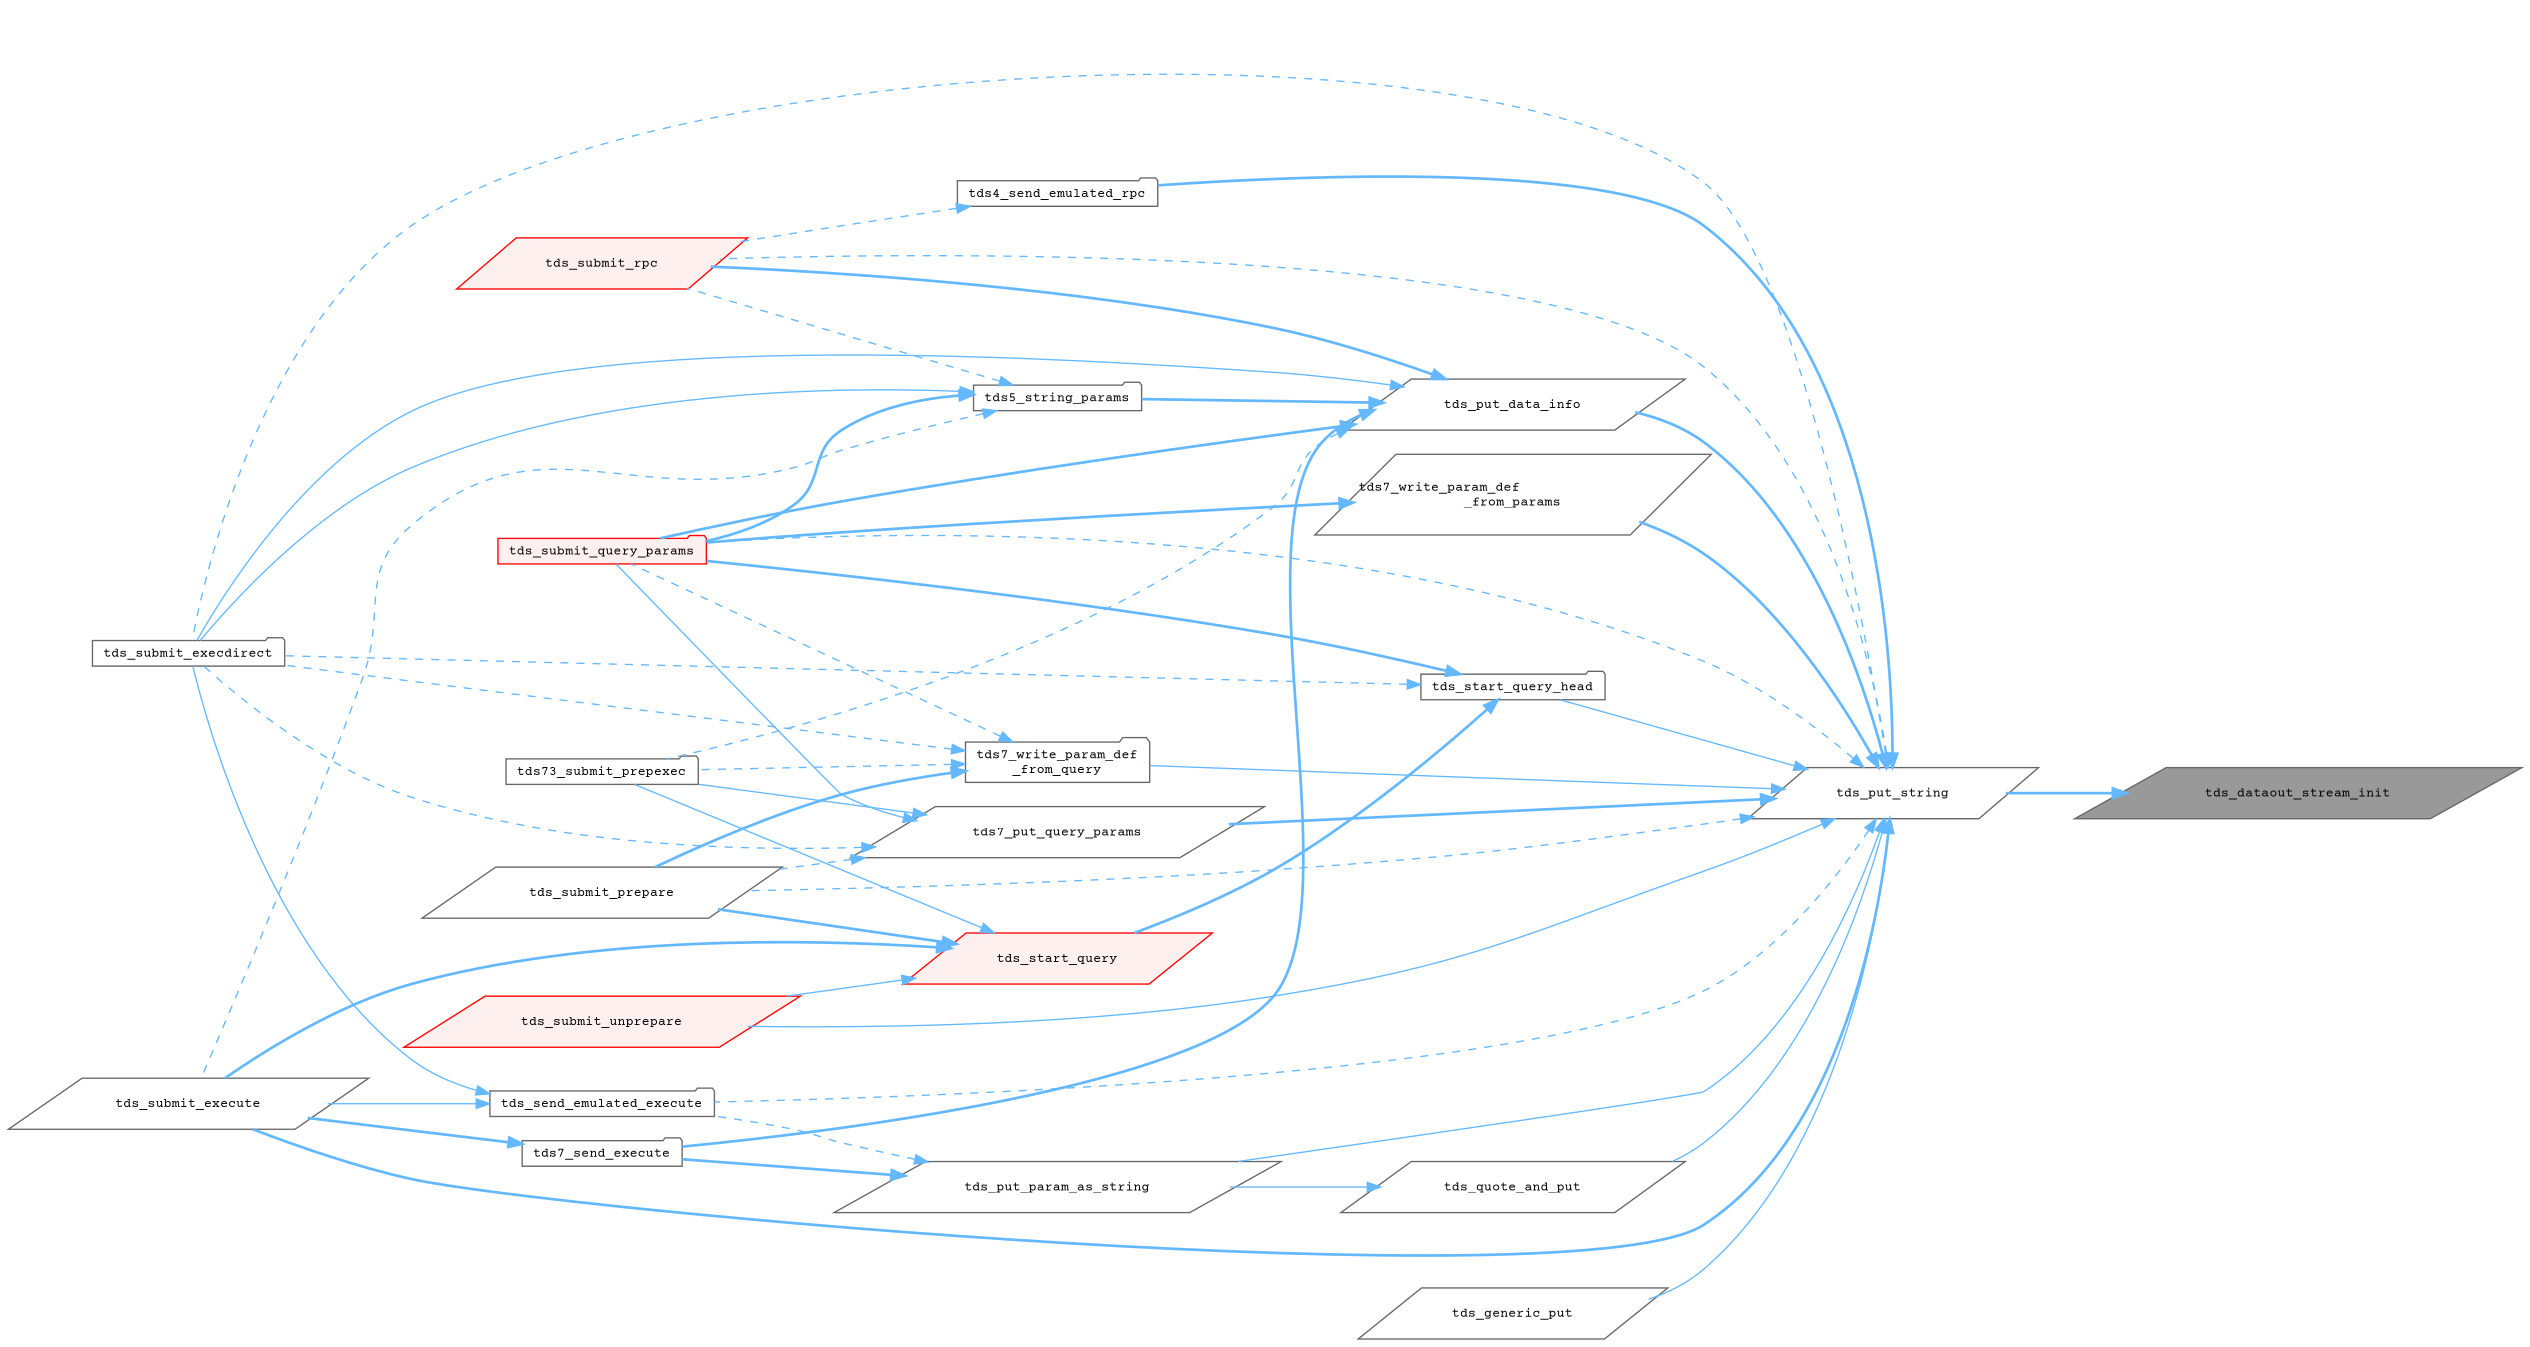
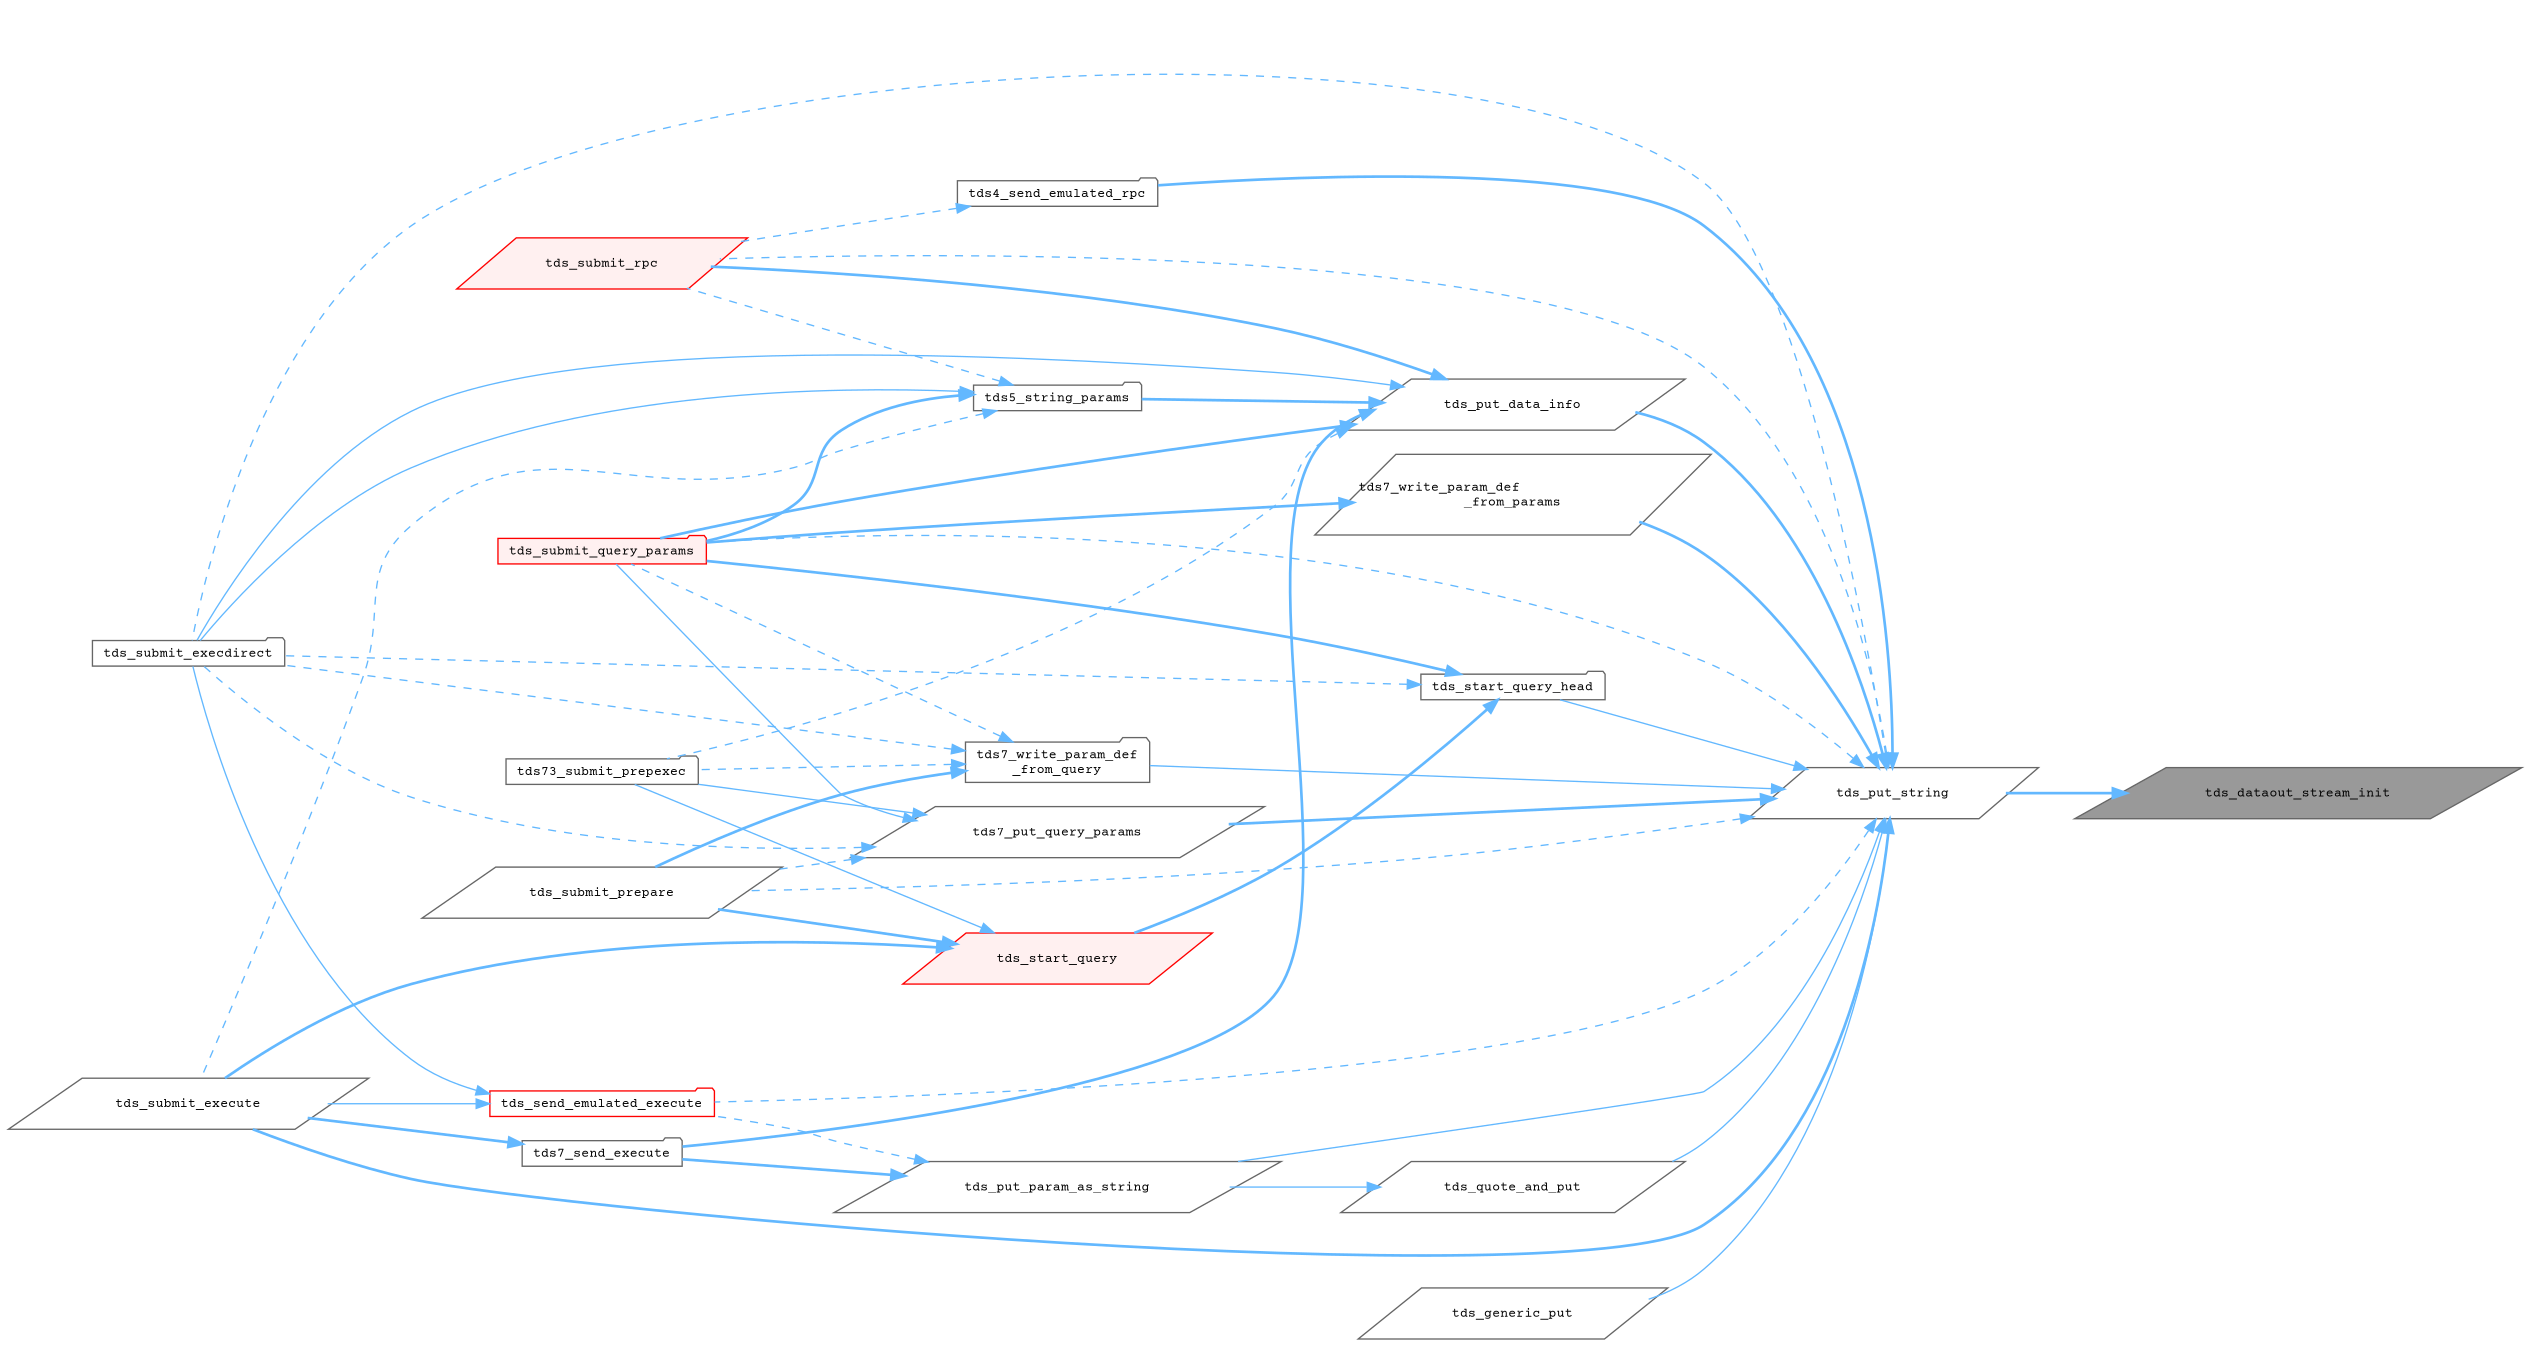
  digraph {
    fontname="Courier Prime"
    rankdir=RL
    node [color=grey40 fillcolor=white fontname="Courier Prime" fontsize=10 shape=parallelogram style=filled]
    edge [color=steelblue1 dir=back fontname="Courier Prime" fontsize=10 labelfontname=Helvetica labelfontsize=10 style=bold]
    n1 [color=gray40 fillcolor=grey60 fontcolor=black height=0.2 label=tds_dataout_stream_init width=0.4]
    n2 [height=0.2 label=tds_put_string width=0.4]
    n3 [height=0.2 label=tds4_send_emulated_rpc shape=folder width=0.4]
    n4 [color=red fillcolor="#FFF0F0" height=0.2 label=tds_submit_rpc width=0.4]
    n5 [height=0.2 label=tds7_put_query_params width=0.4]
    n6 [height=0.2 label=tds_submit_execdirect shape=folder width=0.4]
    n7 [height=0.2 label=tds_submit_prepare width=0.4]
    n8 [color=red fillcolor="#FFF0F0" height=0.2 label=tds_submit_query_params shape=folder width=0.4]
    n9 [height=0.2 label="tds7_write_param_def\l_from_params" width=0.4]
    n10 [height=0.2 label="tds7_write_param_def\l_from_query" shape=folder width=0.4]
    n11 [height=0.2 label=tds_generic_put width=0.4]
    n12 [height=0.2 label=tds_put_data_info width=0.4]
    n13 [height=0.2 label=tds_submit_execute width=0.4]
    n14 [height=0.2 label=tds_put_param_as_string width=0.4]
-   n15 [height=0.2 label=tds_send_emulated_execute shape=folder width=0.4]
+   n15 [color=red height=0.2 label=tds_send_emulated_execute shape=folder width=0.4]
    n16 [height=0.2 label=tds_quote_and_put width=0.4]
    n17 [height=0.2 label=tds_start_query_head shape=folder width=0.4]
-   n18 [color=red fillcolor="#FFF0F0" height=0.2 label=tds_submit_unprepare width=0.4]
    n19 [height=0.2 label=tds73_submit_prepexec shape=folder width=0.4]
    n20 [height=0.2 label=tds5_string_params shape=folder width=0.4]
    n21 [height=0.2 label=tds7_send_execute shape=folder width=0.4]
    n22 [color=red fillcolor="#FFF0F0" height=0.2 label=tds_start_query width=0.4]
    n1 -> n2
    n2 -> n3
    n2 -> n4 [style=dashed]
    n2 -> n5
    n2 -> n6 [style=dashed]
    n2 -> n7 [style=dashed]
    n2 -> n8 [style=dashed]
    n2 -> n9
    n2 -> n10 [style=solid]
    n2 -> n11 [style=solid]
    n2 -> n12
    n2 -> n13
    n2 -> n14 [style=solid]
    n2 -> n15 [style=dashed]
    n2 -> n16 [style=solid]
    n2 -> n17 [style=solid]
-   n2 -> n18 [style=solid]
    n3 -> n4 [style=dashed]
    n5 -> n6 [style=dashed]
    n5 -> n7 [style=dashed]
    n5 -> n8 [style=solid]
    n5 -> n19 [style=solid]
    n9 -> n8
    n10 -> n6 [style=dashed]
    n10 -> n7
    n10 -> n8 [style=dashed]
    n10 -> n19 [style=dashed]
    n12 -> n4
    n12 -> n6 [style=solid]
    n12 -> n8
    n12 -> n19 [style=dashed]
    n12 -> n20
    n12 -> n21
    n14 -> n15 [style=dashed]
    n14 -> n21
    n15 -> n6 [style=solid]
    n15 -> n13 [style=solid]
    n16 -> n14 [style=solid]
    n17 -> n6 [style=dashed]
    n17 -> n8
    n17 -> n22
    n20 -> n4 [style=dashed]
    n20 -> n6 [style=solid]
    n20 -> n8
    n20 -> n13 [style=dashed]
    n21 -> n13
    n22 -> n7
    n22 -> n13
-   n22 -> n18 [style=solid]
    n22 -> n19 [style=solid]
  }
